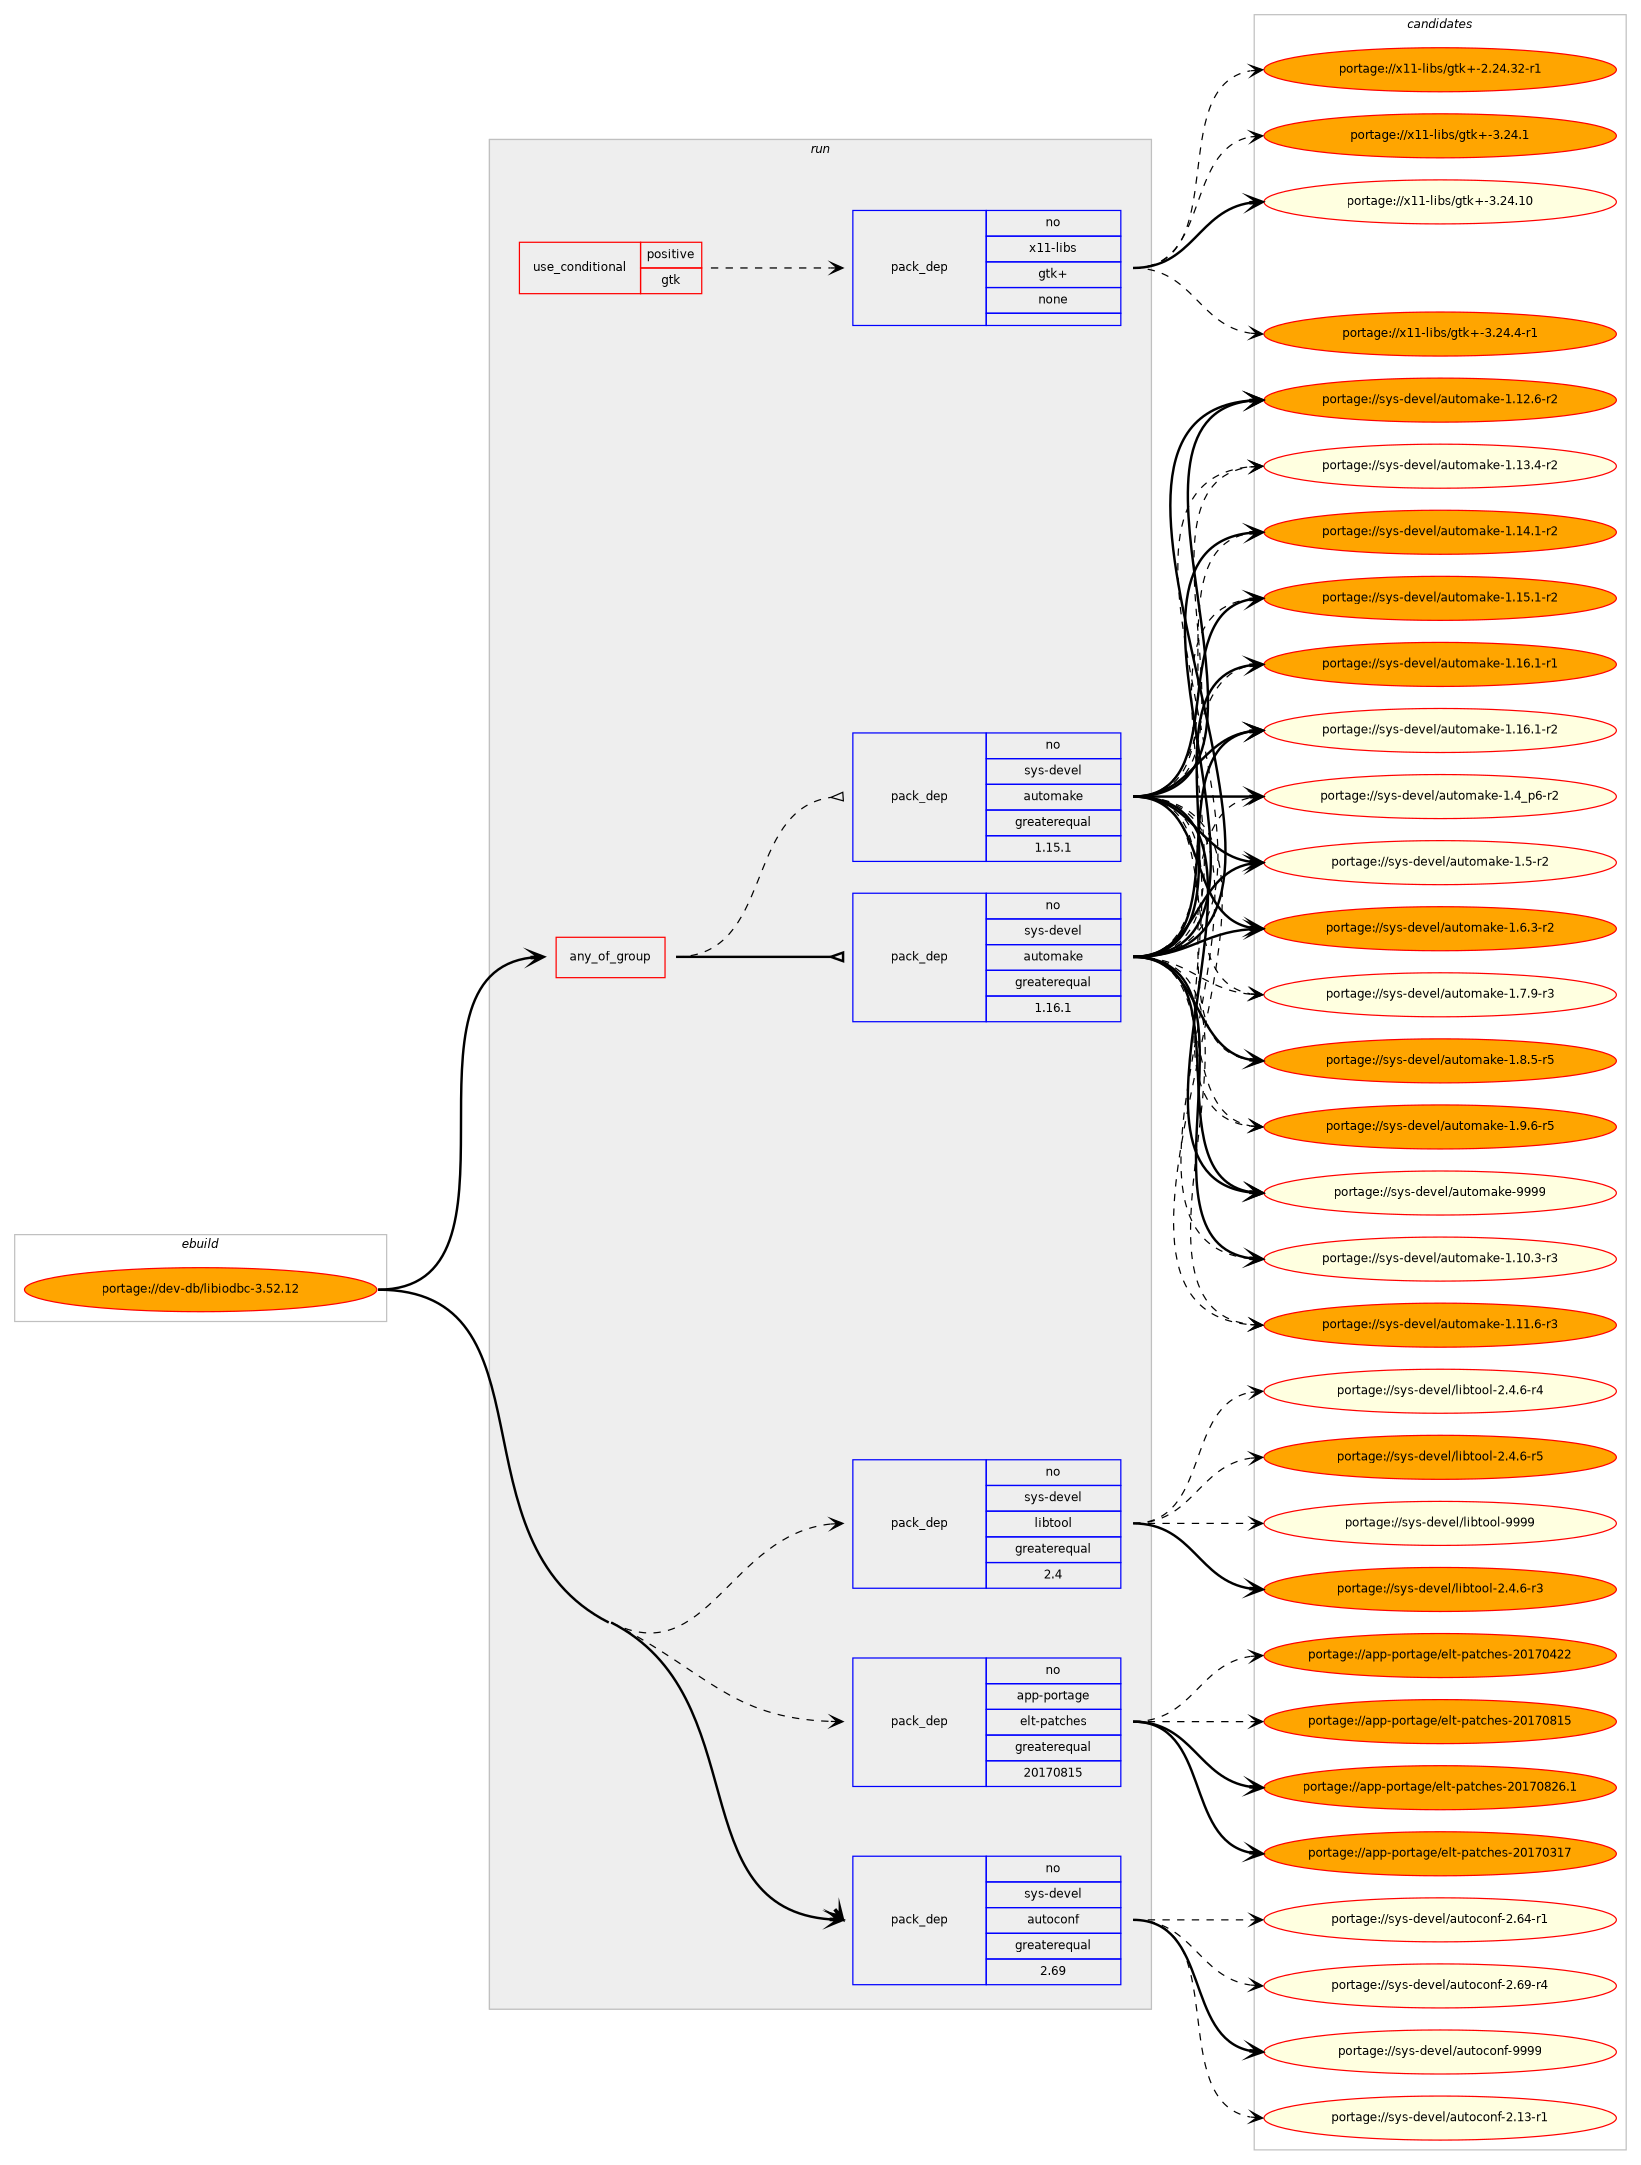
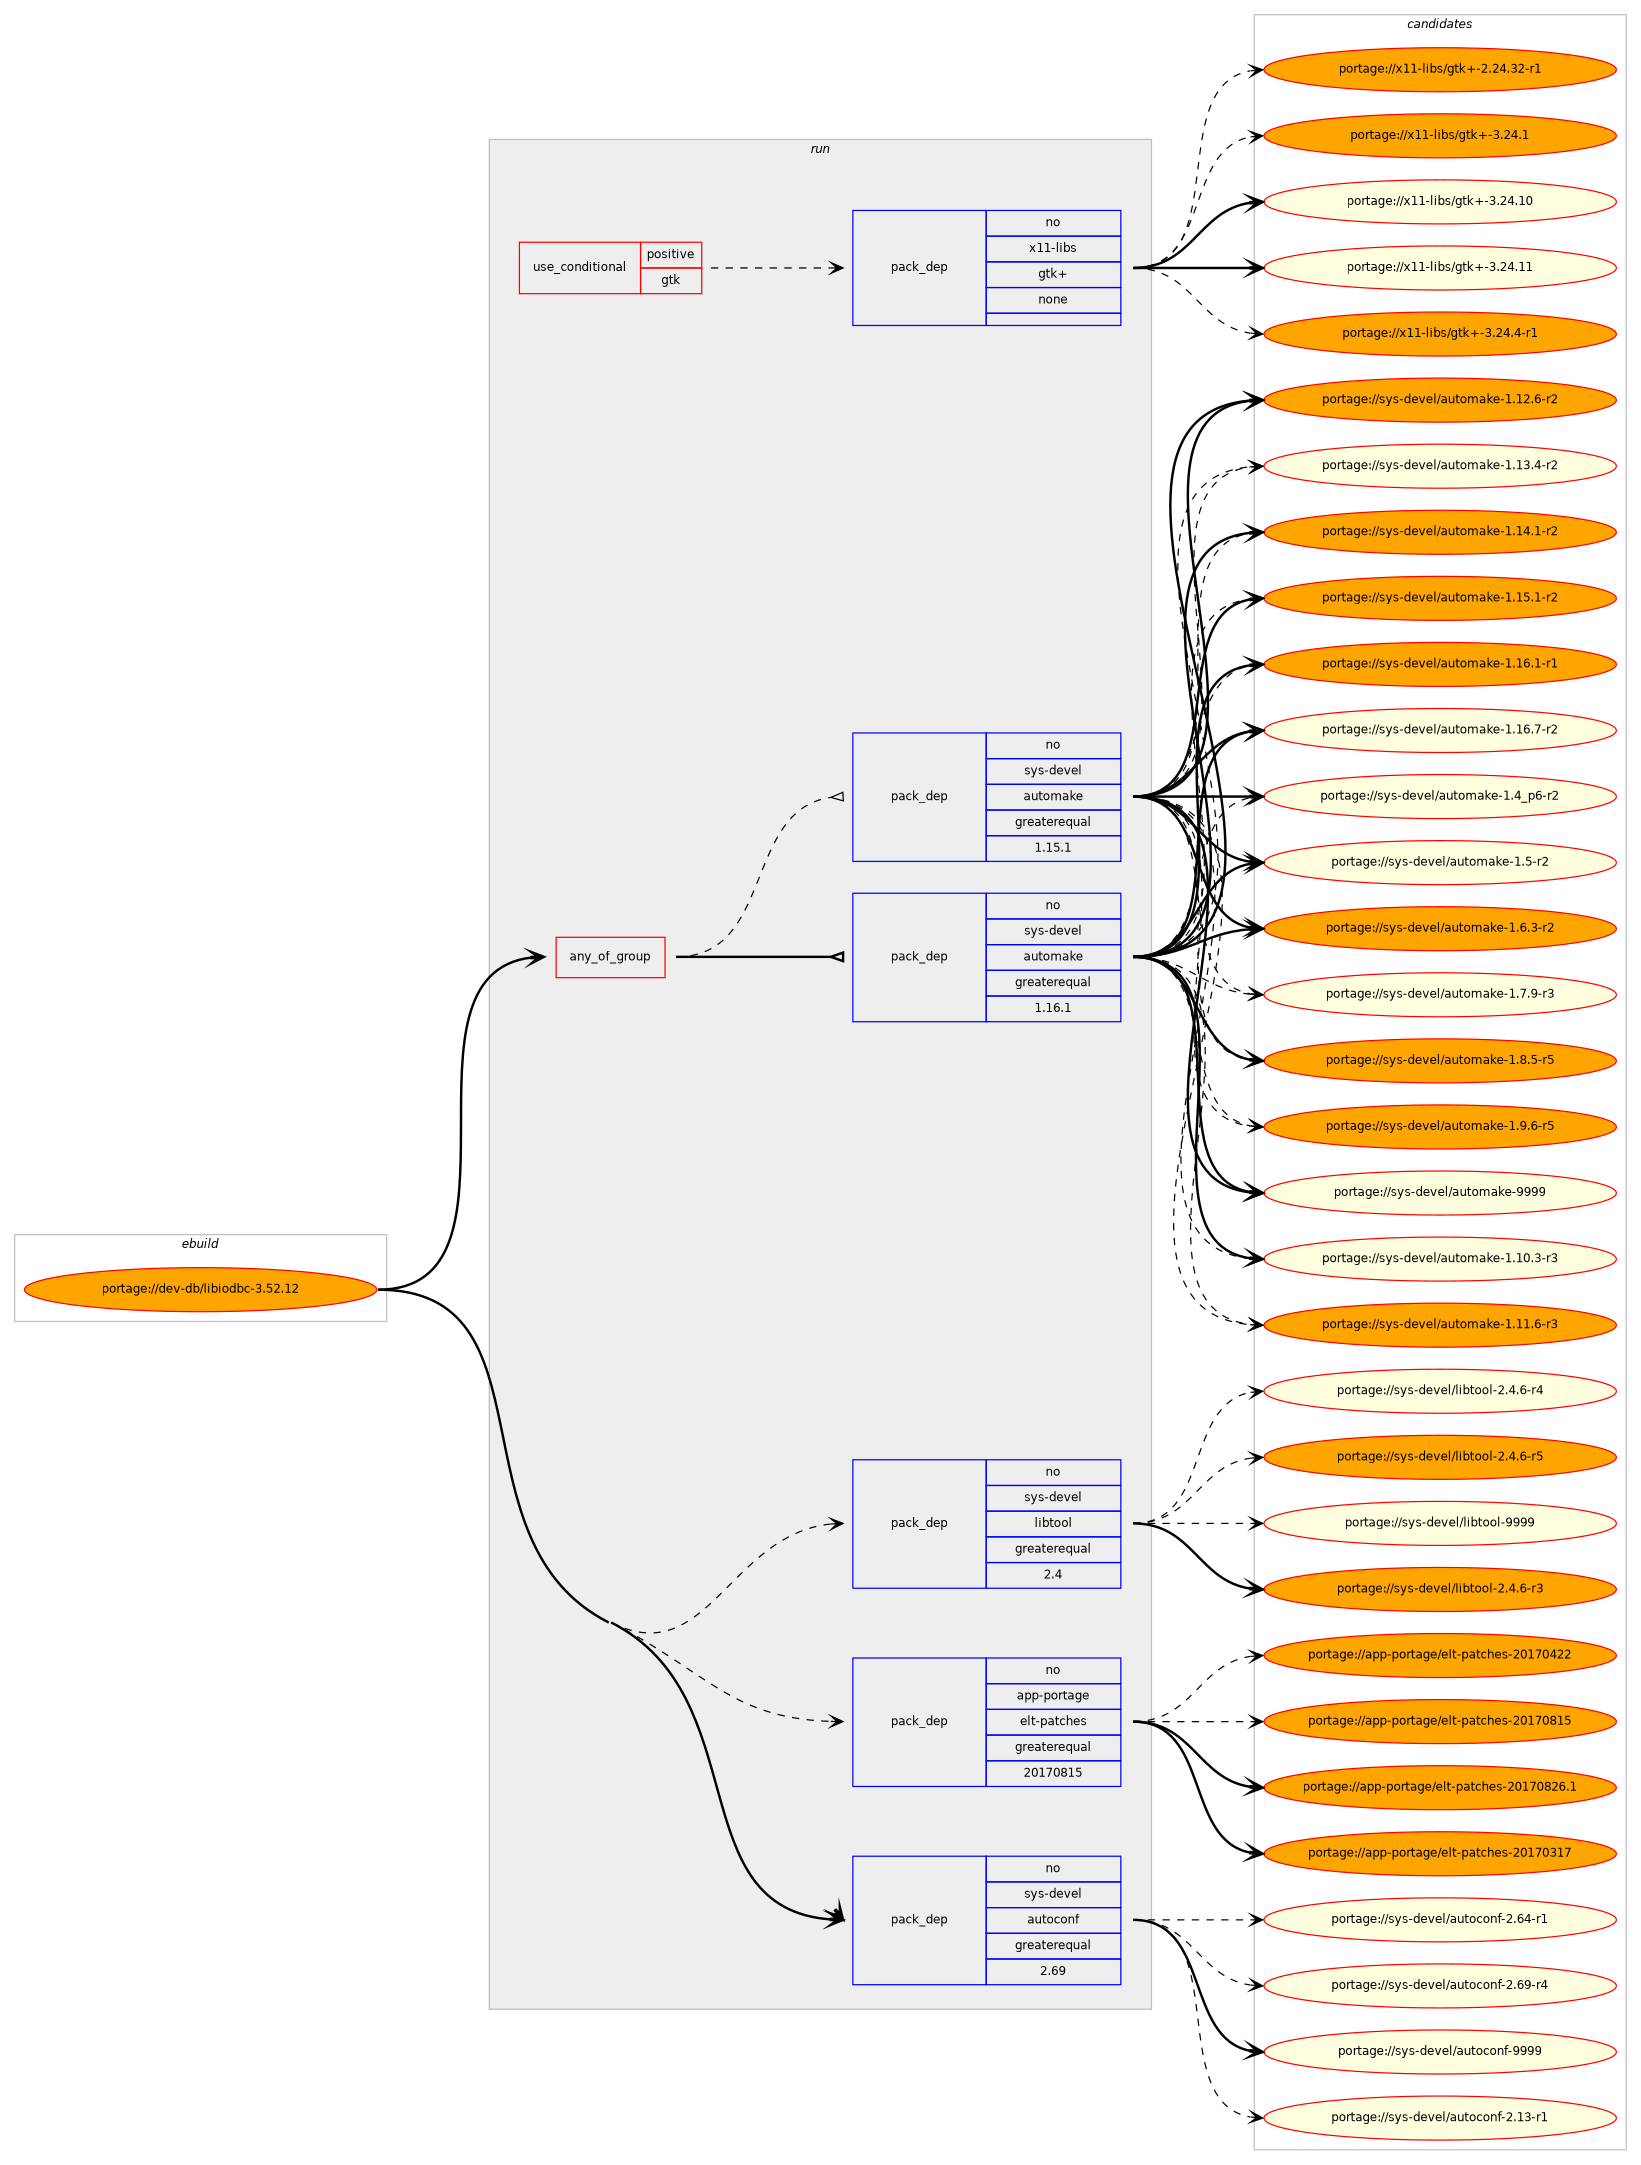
  digraph {
    compound=true
    concentrate=true
    fontname=Helvetica
    fontsize=10
    newrank=true
    rankdir=LR
    ranksep=1.5
    node [color=red fillcolor=orange fontname=Helvetica fontsize=10 style=filled]
    edge [arrowhead=vee headport=w style=dashed tailport=e weight=100]
    n1 [label="portage://dev-db/libiodbc-3.52.12" width=4]
    n2 [color=blue label=<<TABLE BORDER="0" CELLBORDER="1" CELLSPACING="0" CELLPADDING="4" WIDTH="220"><TR><TD ROWSPAN="6" CELLPADDING="30">pack_dep</TD></TR><TR><TD WIDTH="110">no</TD></TR><TR><TD>sys-devel</TD></TR><TR><TD>automake</TD></TR><TR><TD>greaterequal</TD></TR><TR><TD>1.16.1</TD></TR></TABLE>> shape=none fillcolor="" style=""]
    n3 [color=blue label=<<TABLE BORDER="0" CELLBORDER="1" CELLSPACING="0" CELLPADDING="4" WIDTH="220"><TR><TD ROWSPAN="6" CELLPADDING="30">pack_dep</TD></TR><TR><TD WIDTH="110">no</TD></TR><TR><TD>sys-devel</TD></TR><TR><TD>automake</TD></TR><TR><TD>greaterequal</TD></TR><TR><TD>1.15.1</TD></TR></TABLE>> shape=none fillcolor="" style=""]
    n4 [label=<<TABLE BORDER="0" CELLBORDER="1" CELLSPACING="0" CELLPADDING="4"><TR><TD CELLPADDING="10">any_of_group</TD></TR></TABLE>> shape=none fillcolor="" style=""]
    n5 [color=blue label=<<TABLE BORDER="0" CELLBORDER="1" CELLSPACING="0" CELLPADDING="4" WIDTH="220"><TR><TD ROWSPAN="6" CELLPADDING="30">pack_dep</TD></TR><TR><TD WIDTH="110">no</TD></TR><TR><TD>app-portage</TD></TR><TR><TD>elt-patches</TD></TR><TR><TD>greaterequal</TD></TR><TR><TD>20170815</TD></TR></TABLE>> shape=none fillcolor="" style=""]
    n6 [color=blue label=<<TABLE BORDER="0" CELLBORDER="1" CELLSPACING="0" CELLPADDING="4" WIDTH="220"><TR><TD ROWSPAN="6" CELLPADDING="30">pack_dep</TD></TR><TR><TD WIDTH="110">no</TD></TR><TR><TD>sys-devel</TD></TR><TR><TD>autoconf</TD></TR><TR><TD>greaterequal</TD></TR><TR><TD>2.69</TD></TR></TABLE>> shape=none fillcolor="" style=""]
    n7 [color=blue label=<<TABLE BORDER="0" CELLBORDER="1" CELLSPACING="0" CELLPADDING="4" WIDTH="220"><TR><TD ROWSPAN="6" CELLPADDING="30">pack_dep</TD></TR><TR><TD WIDTH="110">no</TD></TR><TR><TD>sys-devel</TD></TR><TR><TD>libtool</TD></TR><TR><TD>greaterequal</TD></TR><TR><TD>2.4</TD></TR></TABLE>> shape=none fillcolor="" style=""]
    n8 [color=blue label=<<TABLE BORDER="0" CELLBORDER="1" CELLSPACING="0" CELLPADDING="4" WIDTH="220"><TR><TD ROWSPAN="6" CELLPADDING="30">pack_dep</TD></TR><TR><TD WIDTH="110">no</TD></TR><TR><TD>x11-libs</TD></TR><TR><TD>gtk+</TD></TR><TR><TD>none</TD></TR><TR><TD></TD></TR></TABLE>> shape=none fillcolor="" style=""]
    n9 [label=<<TABLE BORDER="0" CELLBORDER="1" CELLSPACING="0" CELLPADDING="4"><TR><TD ROWSPAN="3" CELLPADDING="10">use_conditional</TD></TR><TR><TD>positive</TD></TR><TR><TD>gtk</TD></TR></TABLE>> shape=none fillcolor="" style=""]
    n10 [fillcolor=lightyellow label="portage://sys-devel/automake-1.10.3-r3" width=4]
    n11 [label="portage://sys-devel/automake-1.11.6-r3" width=4]
    n12 [label="portage://sys-devel/automake-1.12.6-r2" width=4]
    n13 [fillcolor=lightyellow label="portage://sys-devel/automake-1.13.4-r2" width=4]
    n14 [label="portage://sys-devel/automake-1.14.1-r2" width=4]
    n15 [label="portage://sys-devel/automake-1.15.1-r2" width=4]
    n16 [label="portage://sys-devel/automake-1.16.1-r1" width=4]
-   n17 [fillcolor=lightyellow label="portage://sys-devel/automake-1.16.1-r2" width=4]
+   n17 [fillcolor=lightyellow label="portage://sys-devel/automake-1.16.7-r2" width=4]
    n18 [fillcolor=lightyellow label="portage://sys-devel/automake-1.4_p6-r2" width=4]
    n19 [fillcolor=lightyellow label="portage://sys-devel/automake-1.5-r2" width=4]
    n20 [label="portage://sys-devel/automake-1.6.3-r2" width=4]
    n21 [fillcolor=lightyellow label="portage://sys-devel/automake-1.7.9-r3" width=4]
    n22 [label="portage://sys-devel/automake-1.8.5-r5" width=4]
    n23 [label="portage://sys-devel/automake-1.9.6-r5" width=4]
    n24 [fillcolor=lightyellow label="portage://sys-devel/automake-9999" width=4]
    n25 [label="portage://app-portage/elt-patches-20170317" width=4]
    n26 [label="portage://app-portage/elt-patches-20170422" width=4]
    n27 [label="portage://app-portage/elt-patches-20170815" width=4]
    n28 [label="portage://app-portage/elt-patches-20170826.1" width=4]
    n29 [fillcolor=lightyellow label="portage://sys-devel/autoconf-2.13-r1" width=4]
    n30 [fillcolor=lightyellow label="portage://sys-devel/autoconf-2.64-r1" width=4]
    n31 [fillcolor=lightyellow label="portage://sys-devel/autoconf-2.69-r4" width=4]
    n32 [fillcolor=lightyellow label="portage://sys-devel/autoconf-9999" width=4]
    n33 [label="portage://sys-devel/libtool-2.4.6-r3" width=4]
    n34 [fillcolor=lightyellow label="portage://sys-devel/libtool-2.4.6-r4" width=4]
    n35 [label="portage://sys-devel/libtool-2.4.6-r5" width=4]
    n36 [fillcolor=lightyellow label="portage://sys-devel/libtool-9999" width=4]
    n37 [label="portage://x11-libs/gtk+-2.24.32-r1" width=4]
    n38 [label="portage://x11-libs/gtk+-3.24.1" width=4]
    n39 [fillcolor=lightyellow label="portage://x11-libs/gtk+-3.24.10" width=4]
+   n40 [fillcolor=lightyellow label="portage://x11-libs/gtk+-3.24.11" width=4]
    n41 [label="portage://x11-libs/gtk+-3.24.4-r1" width=4]
    subgraph cluster_1 {
      color=gray
      label=<<i>ebuild</i>>
      rank=same
      n1
    }
    subgraph cluster_2 {
      color=gray
      label=<<i>dependencies</i>>
      subgraph cluster_3 {
        color=gray
        fillcolor="#eeeeee"
        label=<<i>compile</i>>
        style=filled
        subgraph sub_4 {
          color=gray
          fillcolor="#eeeeee"
          label=<<i>compile</i>>
          style=filled
          n4
          subgraph sub_5 {
            color=gray
            fillcolor="#eeeeee"
            label=<<i>compile</i>>
            style=filled
            n2
          }
          subgraph sub_6 {
            color=gray
            fillcolor="#eeeeee"
            label=<<i>compile</i>>
            style=filled
            n3
          }
        }
        subgraph sub_7 {
          color=gray
          fillcolor="#eeeeee"
          label=<<i>compile</i>>
          style=filled
          n5
        }
        subgraph sub_8 {
          color=gray
          fillcolor="#eeeeee"
          label=<<i>compile</i>>
          style=filled
          n6
        }
        subgraph sub_9 {
          color=gray
          fillcolor="#eeeeee"
          label=<<i>compile</i>>
          style=filled
          n7
        }
      }
      subgraph cluster_10 {
        color=gray
        fillcolor="#eeeeee"
        label=<<i>compile and run</i>>
        style=filled
        subgraph sub_11 {
          color=gray
          fillcolor="#eeeeee"
          label=<<i>compile and run</i>>
          style=filled
          n9
          subgraph sub_12 {
            color=gray
            fillcolor="#eeeeee"
            label=<<i>compile and run</i>>
            style=filled
            n8
          }
        }
      }
      subgraph cluster_13 {
        color=gray
        fillcolor="#eeeeee"
        label=<<i>run</i>>
        style=filled
      }
    }
    subgraph cluster_14 {
      color=gray
      label=<<i>candidates</i>>
      rank=same
      subgraph sub_15 {
        color=black
        label=<<i>candidates</i>>
        nodesep=1
        rank=same
        n10
        n11
        n12
        n13
        n14
        n15
        n16
        n17
        n18
        n19
        n20
        n21
        n22
        n23
        n24
      }
      subgraph sub_16 {
        color=black
        label=<<i>candidates</i>>
        nodesep=1
        rank=same
        n10
        n11
        n12
        n13
        n14
        n15
        n16
        n17
        n18
        n19
        n20
        n21
        n22
        n23
        n24
      }
      subgraph sub_17 {
        color=black
        label=<<i>candidates</i>>
        nodesep=1
        rank=same
        n25
        n26
        n27
        n28
      }
      subgraph sub_18 {
        color=black
        label=<<i>candidates</i>>
        nodesep=1
        rank=same
        n29
        n30
        n31
        n32
      }
      subgraph sub_19 {
        color=black
        label=<<i>candidates</i>>
        nodesep=1
        rank=same
        n33
        n34
        n35
        n36
      }
      subgraph sub_20 {
        color=black
        label=<<i>candidates</i>>
        nodesep=1
        rank=same
        n37
        n38
        n39
+       n40
        n41
      }
    }
    n1 -> n4 [style=bold weight=20]
    n1 -> n5 [weight=20]
    n1 -> n6 [style=bold weight=20]
    n1 -> n7 [weight=20]
    n2 -> n10 [style=bold]
    n2 -> n11
    n2 -> n12 [style=bold]
    n2 -> n13
    n2 -> n14 [style=bold]
    n2 -> n15
    n2 -> n16 [style=bold]
    n2 -> n17 [style=bold]
    n2 -> n18
    n2 -> n19 [style=bold]
    n2 -> n20 [style=bold]
    n2 -> n21
    n2 -> n22 [style=bold]
    n2 -> n23
    n2 -> n24 [style=bold]
    n3 -> n10
    n3 -> n11
    n3 -> n12 [style=bold]
    n3 -> n13
    n3 -> n14
    n3 -> n15 [style=bold]
    n3 -> n16
    n3 -> n17 [style=bold]
    n3 -> n18 [style=bold]
    n3 -> n19 [style=bold]
    n3 -> n20 [style=bold]
    n3 -> n21
    n3 -> n22
    n3 -> n23
    n3 -> n24 [style=bold]
    n4 -> n2 [arrowhead=oinv style=bold weight=20]
    n4 -> n3 [arrowhead=oinv weight=20]
    n5 -> n25 [style=bold]
    n5 -> n26
    n5 -> n27
    n5 -> n28 [style=bold]
    n6 -> n29
    n6 -> n30
    n6 -> n31
    n6 -> n32 [style=bold]
    n7 -> n33 [style=bold]
    n7 -> n34
    n7 -> n35
    n7 -> n36
    n8 -> n37
    n8 -> n38
    n8 -> n39 [style=bold]
+   n8 -> n40 [style=bold]
    n8 -> n41
    n9 -> n8 [weight=20]
  }
